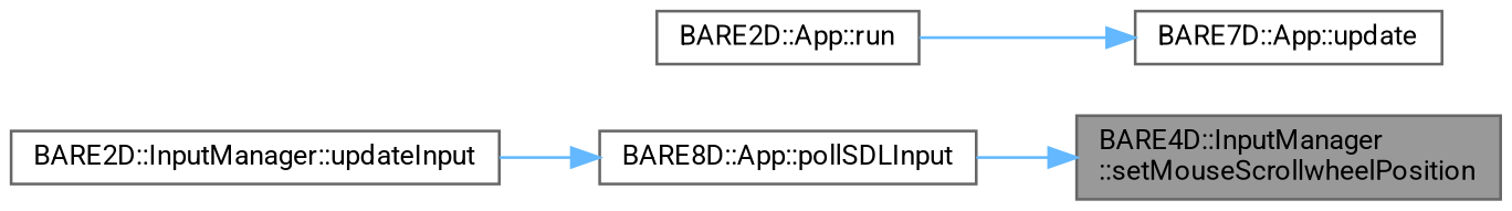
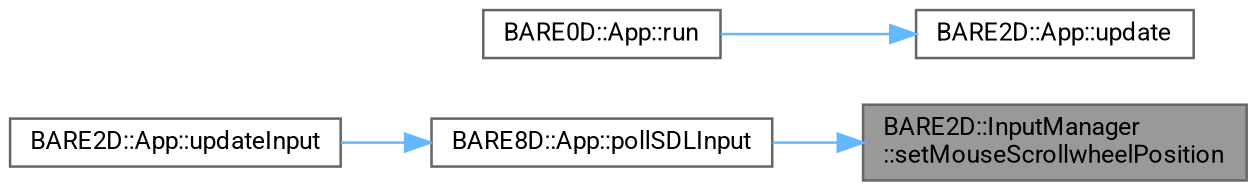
  digraph {
    fontname=Roboto
    rankdir=RL
    node [color=grey40 fillcolor=white fontname=Roboto fontsize=10 shape=box style=filled]
    edge [color=steelblue1 dir=back fontname=Roboto fontsize=10 labelfontname=Helvetica labelfontsize=10 style=solid]
-   n1 [color=gray40 fillcolor=grey60 fontcolor=black height=0.2 label="BARE4D::InputManager\l::setMouseScrollwheelPosition" width=0.4]
+   n1 [color=gray40 fillcolor=grey60 fontcolor=black height=0.2 label="BARE2D::InputManager\l::setMouseScrollwheelPosition" width=0.4]
    n2 [height=0.2 label="BARE8D::App::pollSDLInput" width=0.4]
-   n3 [height=0.2 label="BARE2D::InputManager::updateInput" width=0.4]
-   n4 [height=0.2 label="BARE7D::App::update" width=0.4]
-   n5 [height=0.2 label="BARE2D::App::run" width=0.4]
+   n3 [height=0.2 label="BARE2D::App::updateInput" width=0.4]
+   n4 [height=0.2 label="BARE2D::App::update" width=0.4]
+   n5 [height=0.2 label="BARE0D::App::run" width=0.4]
    n1 -> n2
    n2 -> n3
    n4 -> n5
  }
